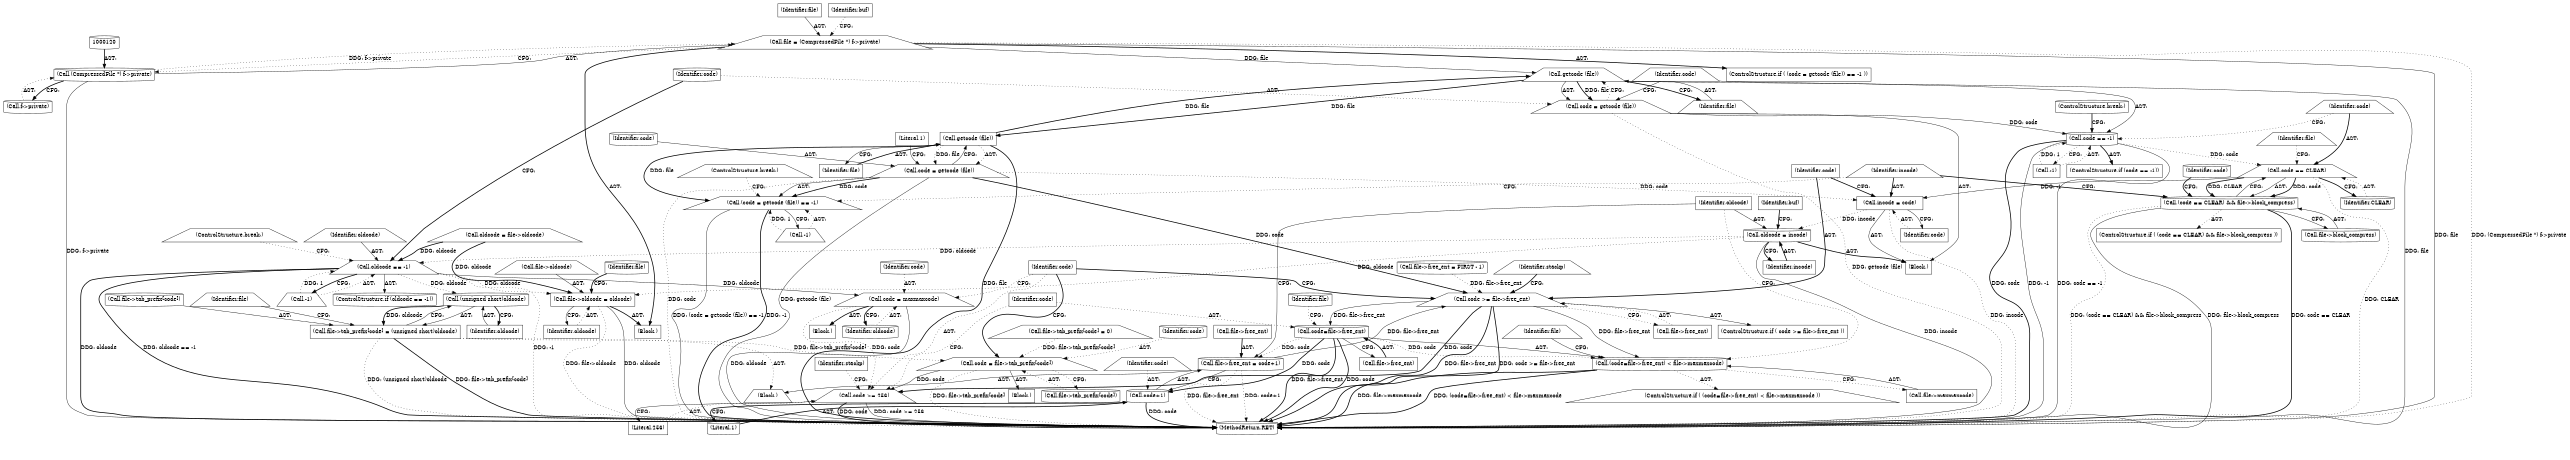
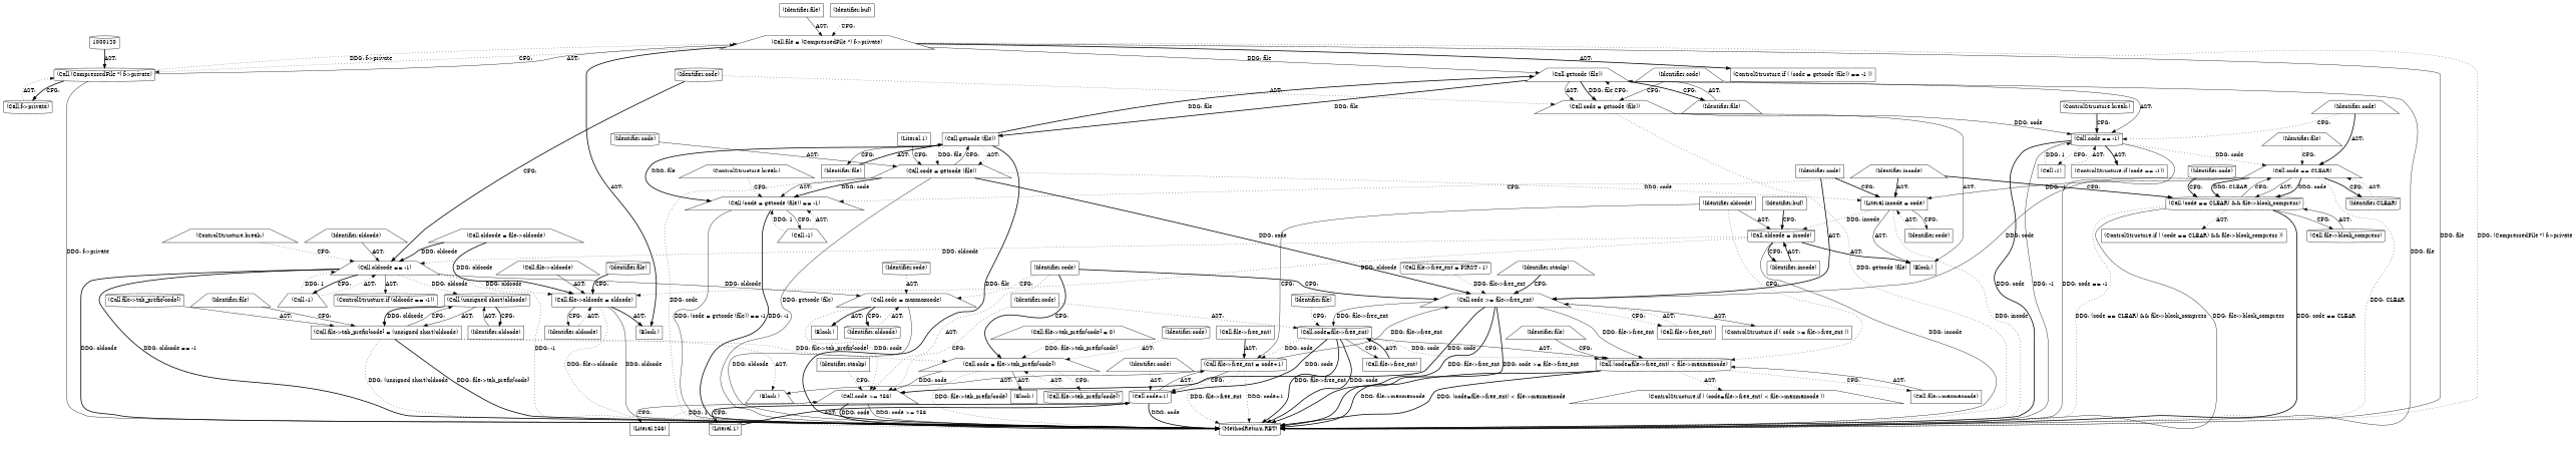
  digraph {
    node [shape=box]
    edge [style=dotted]
    n1 [label="(Call,getcode (file))" shape=trapezium]
    n2 [label="(Call,getcode (file))"]
    n3 [label="(Call,code = getcode (file))" shape=trapezium]
    n4 [label="(Identifier,file)" shape=trapezium]
    n5 [label="(MethodReturn,RET)" shape=cylinder]
    n6 [label="(Call,(code = getcode (file)) == -1)" shape=trapezium]
    n7 [label="(Call,code = getcode (file))" shape=trapezium]
    n8 [label="(Identifier,file)"]
    n9 [label="(Call,code == -1)" shape=cylinder]
    n10 [label="(Block,)"]
    n11 [label="(Call,-1)" shape=trapezium]
-   n12 [label="(Call,incode = code)"]
+   n12 [label="(Literal,incode = code)"]
    n13 [label="(Call,code >= file->free_ent)" shape=trapezium]
    n14 [label="(Call,file = (CompressedFile *) f->private)" shape=trapezium]
    n15 [label="(Call,(CompressedFile *) f->private)" shape=cylinder]
    n16 [label="(Block,)"]
    n17 [label="(ControlStructure,if ( (code = getcode (file)) == -1 ))"]
    n18 [label="(Call,f->private)" shape=cylinder]
    n19 [label="(Call,code == CLEAR)" shape=trapezium]
    n20 [label="(Call,-1)"]
    n21 [label="(ControlStructure,if (code == -1))"]
    n22 [label="(Call,(code == CLEAR) && file->block_compress)" shape=cylinder]
    n23 [label="(Identifier,CLEAR)" shape=cylinder]
    n24 [label="(ControlStructure,if ( (code == CLEAR) && file->block_compress ))"]
    n25 [label="(Call,file->block_compress)" shape=cylinder]
    n26 [label="(Call,oldcode = incode)" shape=cylinder]
    n27 [label="(Identifier,code)"]
    n28 [label="(Call,code >= 256)" shape=trapezium]
    n29 [label="(Call,(code=file->free_ent) < file->maxmaxcode)" shape=cylinder]
    n30 [label="(Call,code=file->free_ent)" shape=cylinder]
    n31 [label="(ControlStructure,if ( code >= file->free_ent ))"]
    n32 [label="(Call,file->free_ent)"]
    n33 [label="(Call,oldcode == -1)" shape=trapezium]
    n34 [label="(Call,file->oldcode = oldcode)"]
    n35 [label="(Identifier,incode)"]
    n36 [label="(Call,code = maxmaxcode)" shape=trapezium]
    n37 [label="(Call,(unsigned short)oldcode)" shape=cylinder]
    n38 [label="(Call,-1)" shape=trapezium]
    n39 [label="(ControlStructure,if (oldcode == -1))" shape=cylinder]
    n40 [label="(Identifier,oldcode)"]
    n41 [label="(Identifier,oldcode)" shape=cylinder]
    n42 [label="(Block,)"]
    n43 [label="(Call,file->tab_prefix[code] = (unsigned short)oldcode)"]
    n44 [label="(Identifier,oldcode)"]
    n45 [label="(Literal,256)"]
    n46 [label="(Call,code = file->tab_prefix[code])" shape=trapezium]
    n47 [label="(Block,)" shape=trapezium]
    n48 [label="(Block,)"]
    n49 [label="(Call,file->tab_prefix[code])" shape=cylinder]
    n50 [label="(Call,file->maxmaxcode)"]
    n51 [label="(ControlStructure,if ( (code=file->free_ent) < file->maxmaxcode ))" shape=trapezium]
    n52 [label="(Call,file->free_ent = code+1)" shape=cylinder]
    n53 [label="(Call,code+1)" shape=cylinder]
    n54 [label="(Call,file->free_ent)"]
    n55 [label="(Literal,1)" shape=cylinder]
    n56 [label="(Identifier,code)"]
    n57 [label="(Identifier,file)" shape=cylinder]
    n58 [label="(Identifier,code)" shape=cylinder]
    n59 [label="(Identifier,stackp)"]
    n60 [label="(Identifier,code)" shape=cylinder]
    n61 [label="(Literal,1)"]
    n62 [label="(Identifier,code)" shape=trapezium]
    n63 [label="(Call,file->free_ent)"]
    n64 [label="(Call,file->oldcode)" shape=trapezium]
    n65 [label="(Identifier,oldcode)" shape=trapezium]
    n66 [label="(Call,file->tab_prefix[code])" shape=cylinder]
    n67 [label="(ControlStructure,break;)" shape=cylinder]
    n68 [label="(Call,file->tab_prefix[code] = 0)" shape=trapezium]
    n69 [label="(Identifier,buf)"]
    n70 [label="(Identifier,incode)" shape=trapezium]
    n71 [label="(Identifier,file)"]
    n72 [label="(Identifier,code)"]
    n73 [label="(Identifier,oldcode)"]
    n74 [label="(Identifier,code)" shape=cylinder]
    n75 [label="(ControlStructure,break;)" shape=trapezium]
    n76 [label="(Identifier,file)" shape=cylinder]
    n77 [label="(Identifier,code)" shape=trapezium]
    n78 [label="(Identifier,code)" shape=cylinder]
    n79 [label="(Identifier,stackp)" shape=trapezium]
    n80 [label="(Call,oldcode = file->oldcode)" shape=trapezium]
    n81 [label="(Call,file->free_ent = FIRST - 1)" shape=cylinder]
    n82 [label="(Identifier,file)" shape=trapezium]
    n83 [label="(Identifier,code)" shape=cylinder]
    n84 [label="(Identifier,file)" shape=trapezium]
    n85 [label="(ControlStructure,break;)" shape=trapezium]
    n86 [label="(Identifier,file)" shape=trapezium]
    n87 [label="(Identifier,buf)"]
    n88 [label="(Identifier,code)" shape=trapezium]
    n89 [label="(Identifier,code)"]
    1000120 [shape=cylinder]
    n1 -> n2 [label="DDG: file" style=bold]
    n1 -> n3 [label="AST: " style=solid]
    n1 -> n3 [label="DDG: file" style=bold]
    n1 -> n4 [label="CFG: " style=bold]
    n1 -> n5 [label="DDG: file" style=solid]
    n2 -> n1 [label="DDG: file" style=bold]
    n2 -> n5 [label="DDG: file" style=bold]
    n2 -> n6 [label="DDG: file" style=bold]
    n2 -> n7 [label="AST: "]
    n2 -> n7 [label="DDG: file"]
    n2 -> n8 [label="CFG: " style=solid]
    n3 -> n1 [label="CFG: "]
    n3 -> n5 [label="DDG: getcode (file)"]
    n3 -> n9 [label="DDG: code" style=solid]
    n3 -> n10 [label="AST: " style=solid]
    n4 -> n1 [label="AST: " style=solid]
    n6 -> n5 [label="DDG: (code = getcode (file)) == -1" style=solid]
    n6 -> n5 [label="DDG: -1" style=bold]
    n6 -> n11 [label="CFG: " style=solid]
    n7 -> n2 [label="CFG: " style=solid]
    n7 -> n5 [label="DDG: getcode (file)" style=solid]
    n7 -> n5 [label="DDG: code"]
    n7 -> n6 [label="AST: " style=solid]
    n7 -> n6 [label="DDG: code" style=bold]
    n7 -> n12 [label="DDG: code"]
    n7 -> n13 [label="DDG: code" style=bold]
    n8 -> n2 [label="AST: " style=bold]
    n9 -> n5 [label="DDG: code == -1" style=solid]
    n9 -> n5 [label="DDG: code" style=bold]
    n9 -> n5 [label="DDG: -1" style=solid]
    n9 -> n19 [label="DDG: code"]
    n9 -> n20 [label="CFG: "]
    n9 -> n21 [label="AST: " style=bold]
    n11 -> n6 [label="AST: "]
    n11 -> n6 [label="DDG: 1"]
    n12 -> n5 [label="DDG: incode"]
    n12 -> n10 [label="AST: " style=solid]
    n12 -> n26 [label="DDG: incode"]
    n12 -> n27 [label="CFG: " style=solid]
    n13 -> n5 [label="DDG: code >= file->free_ent" style=bold]
    n13 -> n5 [label="DDG: file->free_ent" style=bold]
    n13 -> n28 [label="DDG: code" style=bold]
    n13 -> n29 [label="DDG: file->free_ent" style=solid]
    n13 -> n30 [label="DDG: file->free_ent" style=solid]
    n13 -> n31 [label="AST: " style=solid]
    n13 -> n32 [label="CFG: "]
    n14 -> n1 [label="DDG: file" style=solid]
    n14 -> n5 [label="DDG: file" style=solid]
    n14 -> n5 [label="DDG: (CompressedFile *) f->private"]
    n14 -> n15 [label="CFG: "]
    n14 -> n16 [label="AST: " style=bold]
    n14 -> n17 [label="AST: " style=bold]
    n15 -> n5 [label="DDG: f->private" style=solid]
    n15 -> n14 [label="AST: " style=solid]
    n15 -> n14 [label="DDG: f->private"]
    n15 -> n18 [label="CFG: " style=bold]
    n18 -> n15 [label="AST: "]
    n19 -> n5 [label="DDG: CLEAR"]
    n19 -> n12 [label="DDG: -1" style=solid]
+   n19 -> n13 [label="DDG: code" style=solid]
    n19 -> n22 [label="AST: " style=solid]
    n19 -> n22 [label="DDG: code" style=bold]
    n19 -> n22 [label="DDG: CLEAR" style=bold]
    n19 -> n23 [label="CFG: " style=bold]
    n20 -> n9 [label="AST: "]
    n20 -> n9 [label="DDG: 1"]
    n22 -> n5 [label="DDG: file->block_compress" style=solid]
    n22 -> n5 [label="DDG: code == CLEAR" style=bold]
    n22 -> n5 [label="DDG: (code == CLEAR) && file->block_compress"]
    n22 -> n19 [label="CFG: " style=solid]
    n22 -> n24 [label="AST: "]
    n22 -> n25 [label="CFG: " style=solid]
    n23 -> n19 [label="AST: "]
    n25 -> n22 [label="AST: " style=solid]
    n26 -> n5 [label="DDG: incode" style=solid]
    n26 -> n10 [label="AST: " style=bold]
    n26 -> n33 [label="DDG: oldcode"]
    n26 -> n34 [label="DDG: oldcode"]
    n26 -> n35 [label="CFG: " style=bold]
    n27 -> n12 [label="AST: "]
    n28 -> n5 [label="DDG: code >= 256" style=solid]
    n28 -> n5 [label="DDG: code" style=bold]
    n28 -> n45 [label="CFG: " style=solid]
    n29 -> n5 [label="DDG: file->maxmaxcode" style=bold]
    n29 -> n5 [label="DDG: (code=file->free_ent) < file->maxmaxcode" style=bold]
    n29 -> n50 [label="CFG: "]
    n29 -> n51 [label="AST: "]
    n30 -> n5 [label="DDG: file->free_ent" style=bold]
    n30 -> n5 [label="DDG: code" style=bold]
    n30 -> n29 [label="AST: " style=solid]
    n30 -> n29 [label="DDG: code"]
    n30 -> n52 [label="DDG: code"]
    n30 -> n53 [label="DDG: code" style=bold]
    n30 -> n54 [label="CFG: " style=solid]
    n32 -> n13 [label="AST: "]
    n33 -> n5 [label="DDG: -1"]
    n33 -> n5 [label="DDG: oldcode" style=bold]
    n33 -> n5 [label="DDG: oldcode == -1" style=bold]
    n33 -> n34 [label="DDG: oldcode"]
    n33 -> n36 [label="DDG: oldcode" style=solid]
    n33 -> n37 [label="DDG: oldcode"]
    n33 -> n38 [label="CFG: " style=bold]
    n33 -> n39 [label="AST: " style=solid]
    n34 -> n5 [label="DDG: oldcode" style=solid]
    n34 -> n5 [label="DDG: file->oldcode"]
    n34 -> n16 [label="AST: " style=bold]
    n34 -> n40 [label="CFG: " style=solid]
    n35 -> n26 [label="AST: " style=bold]
    n36 -> n5 [label="DDG: oldcode" style=solid]
    n36 -> n28 [label="DDG: code"]
    n36 -> n41 [label="CFG: " style=bold]
    n36 -> n42 [label="AST: " style=bold]
    n37 -> n43 [label="AST: " style=solid]
    n37 -> n43 [label="DDG: oldcode" style=bold]
    n37 -> n44 [label="CFG: " style=bold]
    n38 -> n33 [label="AST: "]
    n38 -> n33 [label="DDG: 1"]
    n40 -> n34 [label="AST: "]
    n41 -> n36 [label="AST: "]
    n43 -> n5 [label="DDG: (unsigned short)oldcode"]
    n43 -> n5 [label="DDG: file->tab_prefix[code]" style=bold]
    n43 -> n37 [label="CFG: " style=solid]
    n43 -> n46 [label="DDG: file->tab_prefix[code]"]
    n43 -> n47 [label="AST: "]
    n44 -> n37 [label="AST: " style=solid]
-   n45 -> n28 [label="AST: "]
+   n45 -> n28 [label="DDG: 1"]
    n46 -> n5 [label="DDG: file->tab_prefix[code]"]
    n46 -> n28 [label="DDG: code" style=solid]
    n46 -> n48 [label="AST: " style=solid]
    n46 -> n49 [label="CFG: "]
    n49 -> n46 [label="AST: "]
    n50 -> n29 [label="AST: " style=solid]
    n52 -> n5 [label="DDG: file->free_ent"]
    n52 -> n5 [label="DDG: code+1"]
    n52 -> n13 [label="DDG: file->free_ent" style=solid]
    n52 -> n47 [label="AST: " style=solid]
    n52 -> n53 [label="CFG: " style=solid]
    n53 -> n5 [label="DDG: code" style=bold]
    n53 -> n52 [label="AST: " style=solid]
    n53 -> n55 [label="CFG: " style=bold]
    n54 -> n30 [label="AST: " style=bold]
    n55 -> n53 [label="AST: " style=bold]
    n56 -> n12 [label="CFG: " style=bold]
    n56 -> n13 [label="AST: " style=bold]
    n57 -> n34 [label="CFG: " style=bold]
    n58 -> n7 [label="AST: " style=solid]
    n59 -> n28 [label="CFG: "]
    n60 -> n36 [label="AST: "]
    n61 -> n7 [label="CFG: " style=solid]
    n62 -> n9 [label="CFG: "]
    n62 -> n19 [label="AST: " style=bold]
    n63 -> n52 [label="AST: " style=bold]
    n64 -> n34 [label="AST: " style=solid]
    n65 -> n33 [label="AST: " style=solid]
    n66 -> n43 [label="AST: " style=solid]
    n67 -> n9 [label="CFG: " style=bold]
    n68 -> n46 [label="DDG: file->tab_prefix[code]"]
    n69 -> n26 [label="CFG: " style=bold]
    n70 -> n6 [label="CFG: "]
    n70 -> n12 [label="AST: " style=bold]
    n70 -> n22 [label="CFG: " style=bold]
    n71 -> n14 [label="AST: " style=solid]
    n72 -> n13 [label="CFG: " style=bold]
    n72 -> n28 [label="AST: "]
    n72 -> n36 [label="CFG: "]
    n72 -> n46 [label="CFG: " style=bold]
    n73 -> n26 [label="AST: " style=solid]
    n73 -> n29 [label="CFG: "]
    n73 -> n52 [label="CFG: " style=solid]
    n74 -> n46 [label="AST: "]
    n75 -> n6 [label="CFG: "]
    n76 -> n30 [label="CFG: "]
    n77 -> n3 [label="CFG: " style=solid]
    n77 -> n9 [label="AST: " style=solid]
    n78 -> n22 [label="CFG: " style=bold]
    n79 -> n13 [label="CFG: " style=bold]
    n80 -> n33 [label="DDG: oldcode" style=bold]
    n80 -> n34 [label="DDG: oldcode" style=bold]
    n81 -> n13 [label="DDG: file->free_ent"]
    n82 -> n29 [label="CFG: " style=solid]
    n83 -> n3 [label="AST: "]
    n83 -> n33 [label="CFG: " style=bold]
    n84 -> n43 [label="CFG: " style=solid]
    n85 -> n33 [label="CFG: "]
    n86 -> n19 [label="CFG: "]
    n87 -> n14 [label="CFG: "]
    n88 -> n53 [label="AST: "]
    n89 -> n28 [label="CFG: "]
    n89 -> n30 [label="AST: "]
    1000120 -> n15 [label="AST: " style=bold]
  }
